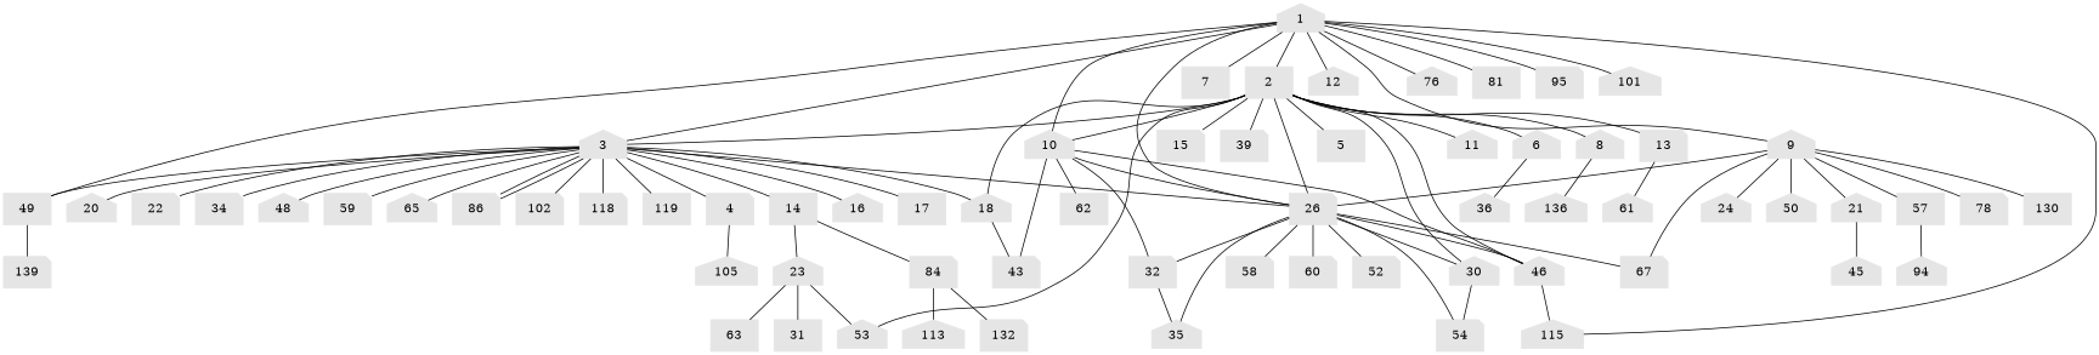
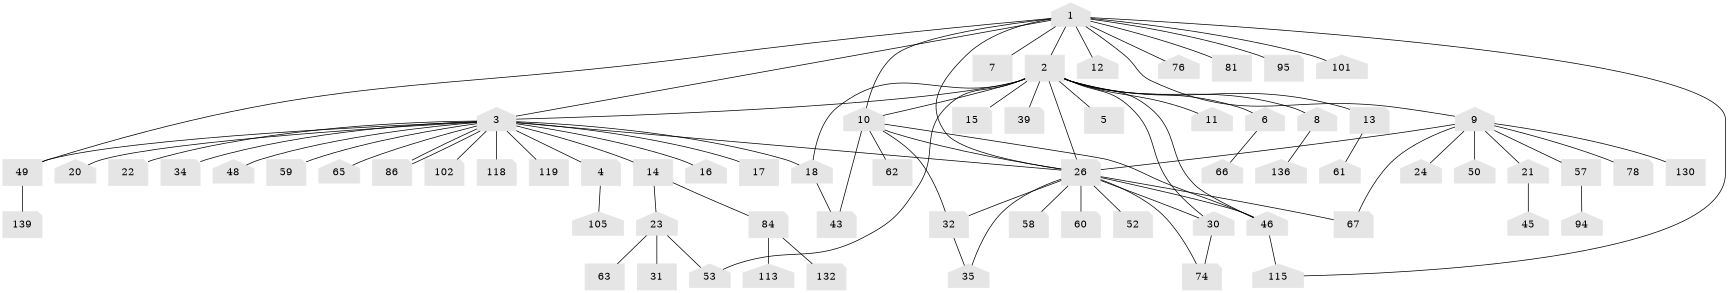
  graph {
    node [color=gray90 shape=house style=filled]
    2 [shape=box super="+70+19+72+68+91+97+123+127+131+111+120+79+66+71+41+61"]
    3
    10
    26 [shape=note super="+40+29+87+106+125+126+133+114+38+42+44"]
    5 [shape=box]
    6
    8
    11 [super="+25"]
    13 [shape=note]
    15 [shape=note]
    18 [super="+27"]
    30
    39 [shape=note]
    46 [super="+82+93+47"]
    53
    1
    7 [shape=box]
    9
    12 [super="+112"]
    49 [shape=box]
    76
    81 [shape=box]
    95 [shape=note]
    101
    115
    4 [shape=note]
    14 [shape=box]
    16 [super="+85+105+28"]
    17 [shape=box]
    20 [super="+33"]
    22 [shape=note]
    34 [shape=note]
    48 [super="+80"]
    59 [shape=note super="+64"]
    65
    86 [shape=note super="+100+103"]
    102 [shape=note]
    118 [shape=note]
    119 [shape=box]
    21
    24 [super="+135"]
    50 [super="+122+108"]
    57 [shape=box]
    67 [shape=note]
    78 [shape=note]
    130 [shape=box]
    32 [shape=note]
    43 [shape=note super="+77+128"]
    62 [shape=box]
    35
    52 [shape=note]
-   54 [shape=note]
+   54 [shape=note label=74]
    58 [shape=note super="+107"]
    60 [shape=note]
    139 [shape=note]
-   36
+   36 [label=66]
    136
    n58 [label=61]
    n59 [label=105]
    23 [super="+96"]
    84 [shape=note super="+88"]
    45
    94
    31 [shape=box]
    63 [shape=box]
    113
    132 [shape=note]
    2 -- 3 [weight=2]
    2 -- 10
    2 -- 26
    2 -- 5 [weight=2]
    2 -- 6
    2 -- 8
    2 -- 11
    2 -- 13
    2 -- 15
    2 -- 18
    2 -- 30
    2 -- 39
    2 -- 46
    2 -- 53
    3 -- 26
    3 -- 18
    3 -- 49
    3 -- 4
    3 -- 14
    3 -- 16
    3 -- 17
    3 -- 20
    3 -- 22
    3 -- 34
    3 -- 48
    3 -- 59
    3 -- 65
    3 -- 86
    3 -- 86
    3 -- 102
    3 -- 118
    3 -- 119
    10 -- 26
    10 -- 46
    10 -- 32
    10 -- 43
    10 -- 62
    26 -- 30
    26 -- 46
    26 -- 67
    26 -- 32
    26 -- 35
    26 -- 52 [weight=2]
    26 -- 54
    26 -- 58
    26 -- 60
    6 -- 36
    8 -- 136
    13 -- n58
    18 -- 43
    30 -- 54
    46 -- 115
    1 -- 2 [weight=2]
    1 -- 3
    1 -- 10
    1 -- 26
    1 -- 7
    1 -- 9
    1 -- 12
    1 -- 49
    1 -- 76
    1 -- 81
    1 -- 95
    1 -- 101
    1 -- 115
    9 -- 26
    9 -- 21
    9 -- 24
    9 -- 50
    9 -- 57
    9 -- 67
    9 -- 78
    9 -- 130
    49 -- 139
    4 -- n59
    14 -- 23
    14 -- 84
    21 -- 45
    57 -- 94
    32 -- 35
    23 -- 53
    23 -- 31
    23 -- 63
    84 -- 113
    84 -- 132
  }
